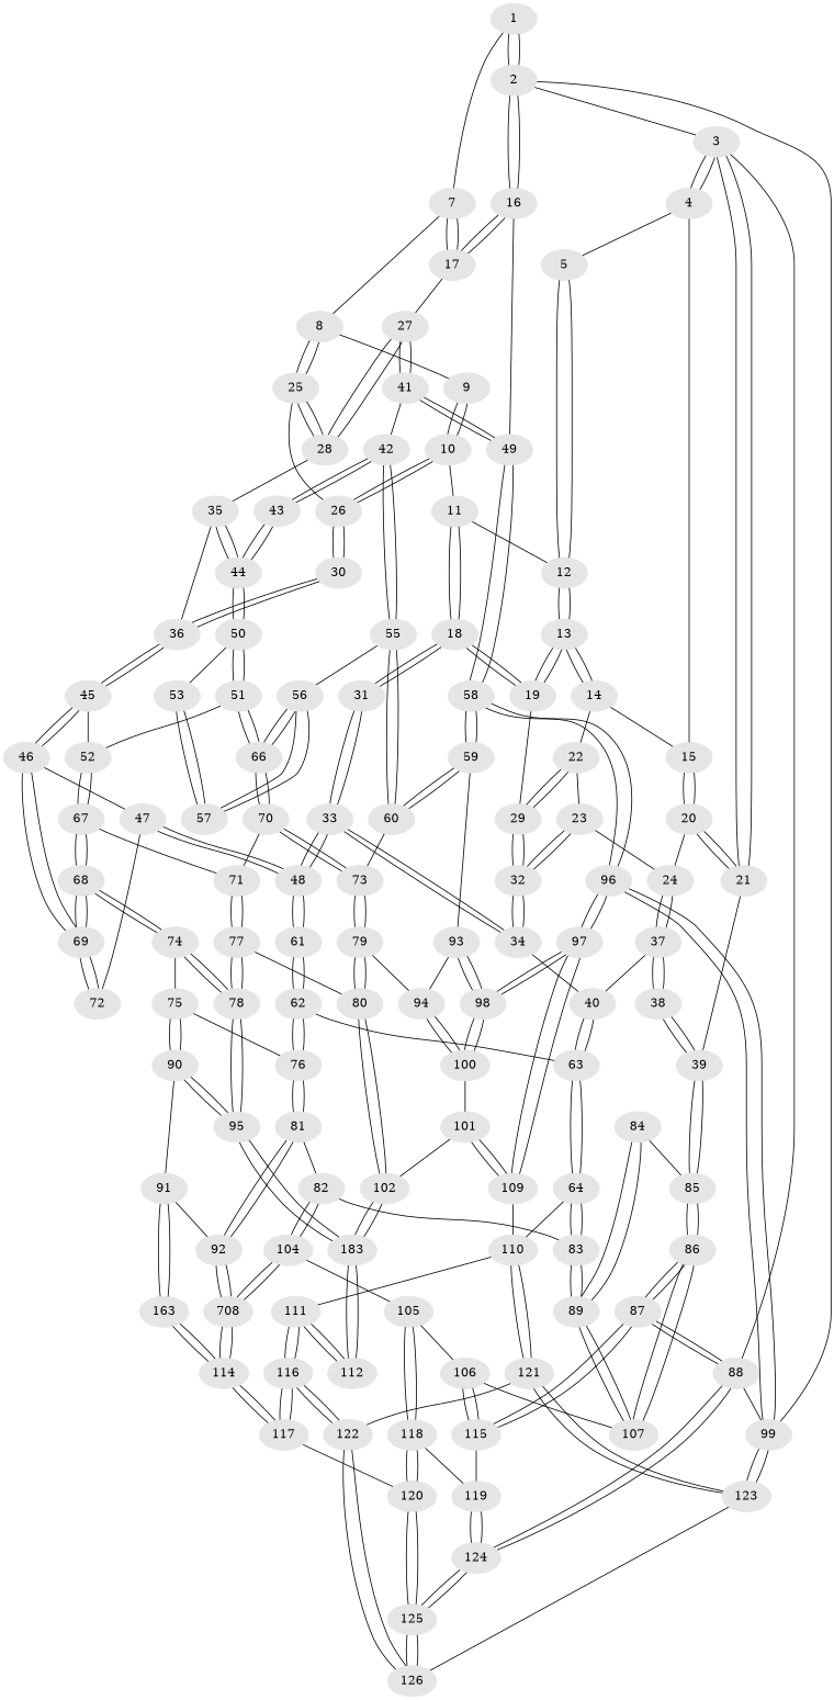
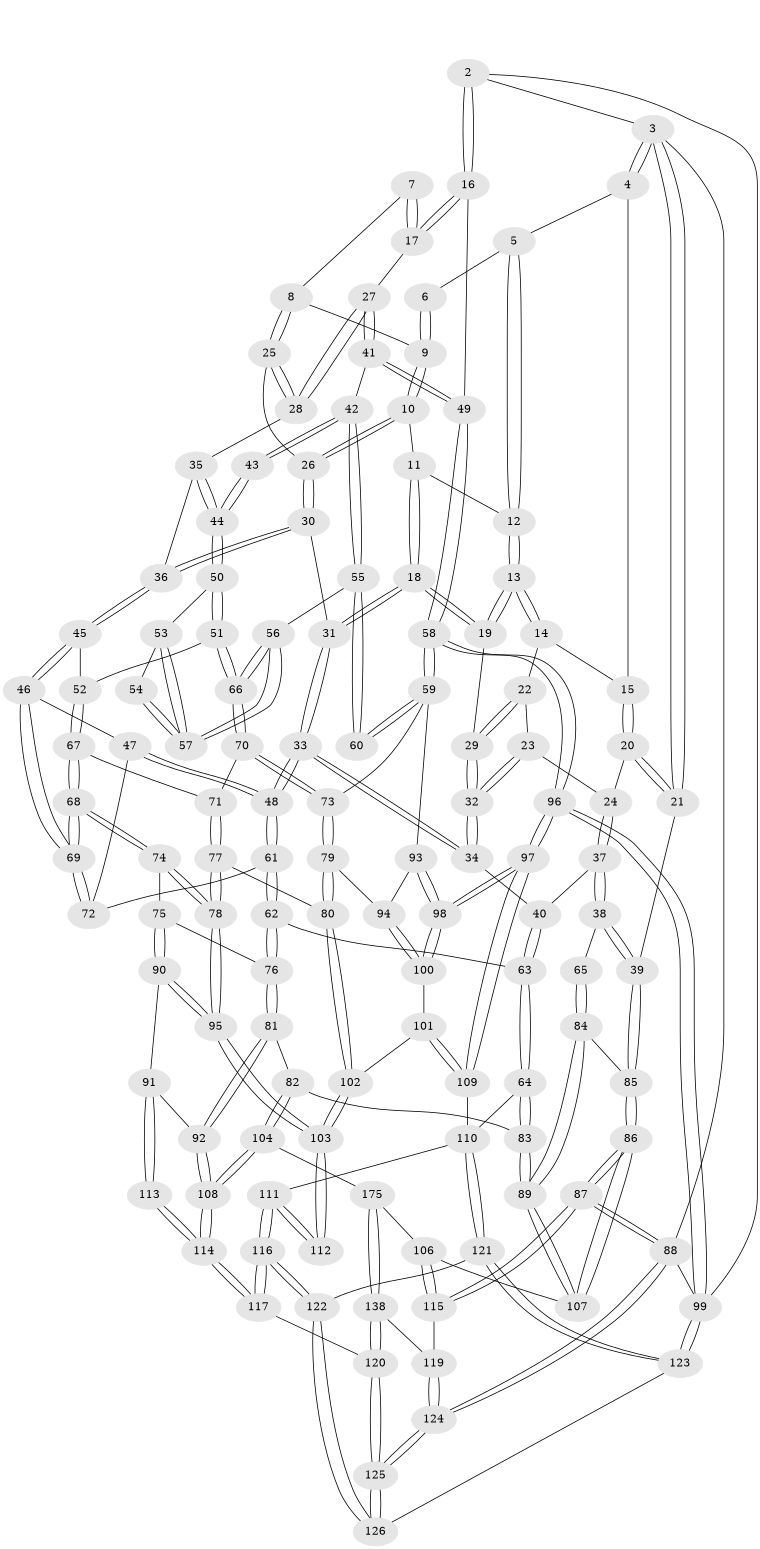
  graph {
    node [color=gray90 style=filled]
-   1
    2
    7
    3
    16
    99
    8
    17
    4
    21
    88
    49
    123
    5
    15
    39
    124
+   6
    12
    20
    9
    13
    10
    25
    27
    26
    28
    11
    18
    30
    19
    31
    14
    22
    29
    23
    24
    58
    41
    33
    32
    37
    85
    34
    40
    38
    35
    36
    42
    44
    45
    48
    61
    63
    50
    46
    52
+   65
    84
    86
    64
    43
    55
    56
    60
    51
    53
    47
    69
    67
    72
    62
    59
    96
    66
+   54
    57
    70
    68
    71
    73
    93
    97
    94
    98
    79
    76
    81
    83
    110
    89
    74
    77
    75
    78
    80
    90
    95
    91
    82
    92
    102
-   103 [label=183]
+   103
    100
    104
-   108 [label=708]
-   105
+   108
+   105 [label=175]
    107
    87
    115
    119
    125
-   113 [label=163]
+   113
    114
    101
    112
    109
    126
    106
-   118
+   118 [label=138]
    120
    117
    111
    121
    116
    122
-   1 -- 2
-   1 -- 2
-   1 -- 7
    2 -- 3
    2 -- 16
    2 -- 16
    2 -- 99
    7 -- 8
    7 -- 17
    7 -- 17
    3 -- 4
    3 -- 4
    3 -- 21
    3 -- 21
    3 -- 88
    16 -- 17
    16 -- 17
    16 -- 49
    99 -- 123
    99 -- 123
    8 -- 9
    8 -- 25
    8 -- 25
    17 -- 27
    4 -- 5
    4 -- 15
    21 -- 39
    88 -- 99
    88 -- 124
    88 -- 124
    49 -- 58
    49 -- 58
    123 -- 126
+   5 -- 6
    5 -- 12
    5 -- 12
    15 -- 20
    15 -- 20
    39 -- 85
    39 -- 85
    124 -- 125
    124 -- 125
+   6 -- 9
+   6 -- 9
    12 -- 13
    12 -- 13
    20 -- 21
    20 -- 21
    20 -- 24
    9 -- 10
    9 -- 10
    13 -- 19
    13 -- 19
    13 -- 14
    13 -- 14
    10 -- 26
    10 -- 26
    10 -- 11
    25 -- 26
    25 -- 28
    25 -- 28
    27 -- 28
    27 -- 28
    27 -- 41
    27 -- 41
    26 -- 30
    26 -- 30
    28 -- 35
    11 -- 12
    11 -- 18
    11 -- 18
    18 -- 19
    18 -- 19
    18 -- 31
    18 -- 31
+   30 -- 31
    30 -- 36
    30 -- 36
    19 -- 29
    31 -- 33
    31 -- 33
    14 -- 15
    14 -- 22
    22 -- 29
    22 -- 29
    22 -- 23
    29 -- 32
    29 -- 32
    23 -- 24
    23 -- 32
    23 -- 32
    24 -- 37
    24 -- 37
    58 -- 59
    58 -- 59
    58 -- 96
    58 -- 96
    41 -- 49
    41 -- 49
    41 -- 42
    33 -- 34
    33 -- 34
    33 -- 48
    33 -- 48
    32 -- 34
    32 -- 34
    37 -- 40
    37 -- 38
    37 -- 38
    85 -- 86
    85 -- 86
    34 -- 40
    40 -- 63
    40 -- 63
    38 -- 39
    38 -- 39
+   38 -- 65
    35 -- 36
    35 -- 44
    35 -- 44
    36 -- 45
    36 -- 45
    42 -- 43
    42 -- 43
    42 -- 55
    42 -- 55
    44 -- 50
    44 -- 50
    45 -- 46
    45 -- 46
    45 -- 52
    48 -- 61
    48 -- 61
+   61 -- 72
    61 -- 62
    61 -- 62
    63 -- 64
    63 -- 64
    50 -- 51
    50 -- 51
    50 -- 53
    46 -- 47
    46 -- 69
    46 -- 69
    52 -- 67
    52 -- 67
+   65 -- 84
+   65 -- 84
    84 -- 85
    84 -- 89
    84 -- 89
    86 -- 107
    86 -- 107
    86 -- 87
    86 -- 87
    64 -- 83
    64 -- 83
    64 -- 110
    43 -- 44
    43 -- 44
    55 -- 56
    55 -- 60
    55 -- 60
    56 -- 66
    56 -- 66
    56 -- 57
    56 -- 57
-   60 -- 73
+   59 -- 73
    51 -- 52
    51 -- 66
    51 -- 66
+   53 -- 54
    53 -- 57
    53 -- 57
    47 -- 48
    47 -- 48
    47 -- 72
    69 -- 72
    69 -- 72
    67 -- 68
    67 -- 68
    67 -- 71
    62 -- 63
    62 -- 76
    62 -- 76
    59 -- 60
    59 -- 60
    59 -- 93
    96 -- 99
    96 -- 99
    96 -- 97
    96 -- 97
    66 -- 70
    66 -- 70
+   54 -- 57
+   54 -- 57
    70 -- 71
    70 -- 73
    70 -- 73
    68 -- 69
    68 -- 69
    68 -- 74
    68 -- 74
    71 -- 77
    71 -- 77
    73 -- 79
    73 -- 79
    93 -- 94
    93 -- 98
    93 -- 98
    97 -- 98
    97 -- 98
    97 -- 109
    97 -- 109
    94 -- 100
    94 -- 100
    98 -- 100
    98 -- 100
    79 -- 94
    79 -- 80
    79 -- 80
    76 -- 81
    76 -- 81
    81 -- 82
    81 -- 92
    81 -- 92
    83 -- 89
    83 -- 89
    110 -- 111
    110 -- 121
    110 -- 121
    89 -- 107
    89 -- 107
    74 -- 75
    74 -- 78
    74 -- 78
    77 -- 78
    77 -- 78
    77 -- 80
    75 -- 76
    75 -- 90
    75 -- 90
    78 -- 95
    78 -- 95
    80 -- 102
    80 -- 102
    90 -- 95
    90 -- 95
    90 -- 91
    95 -- 103
    95 -- 103
    91 -- 92
    91 -- 113
    91 -- 113
    82 -- 83
    82 -- 104
    82 -- 104
    92 -- 108
    92 -- 108
    102 -- 103
    102 -- 103
    103 -- 112
    103 -- 112
    100 -- 101
    104 -- 108
    104 -- 108
    104 -- 105
    108 -- 114
    108 -- 114
    105 -- 106
    105 -- 118
    105 -- 118
    87 -- 88
    87 -- 88
    87 -- 115
    87 -- 115
    115 -- 119
    119 -- 124
    119 -- 124
    125 -- 126
    125 -- 126
    113 -- 114
    113 -- 114
    114 -- 117
    114 -- 117
    101 -- 102
    101 -- 109
    101 -- 109
    109 -- 110
    106 -- 107
    106 -- 115
    106 -- 115
    118 -- 119
    118 -- 120
    118 -- 120
    120 -- 125
    120 -- 125
    117 -- 120
    111 -- 112
    111 -- 112
    111 -- 116
    111 -- 116
    121 -- 123
    121 -- 123
    121 -- 122
    116 -- 117
    116 -- 117
    116 -- 122
    116 -- 122
    122 -- 126
    122 -- 126
  }
